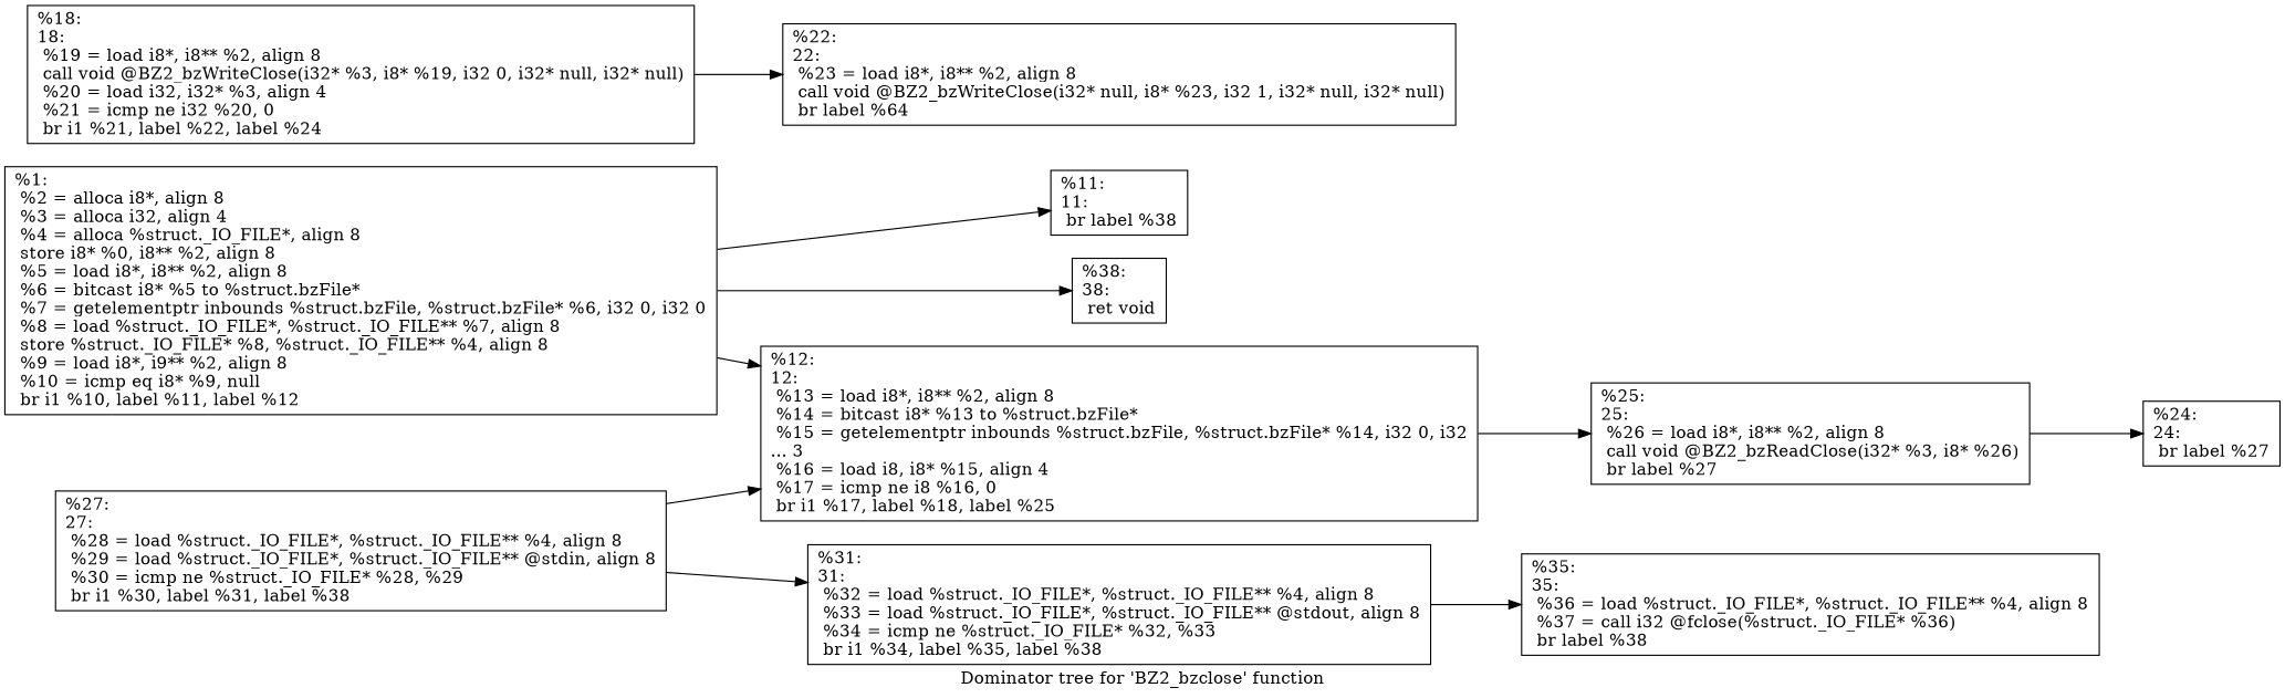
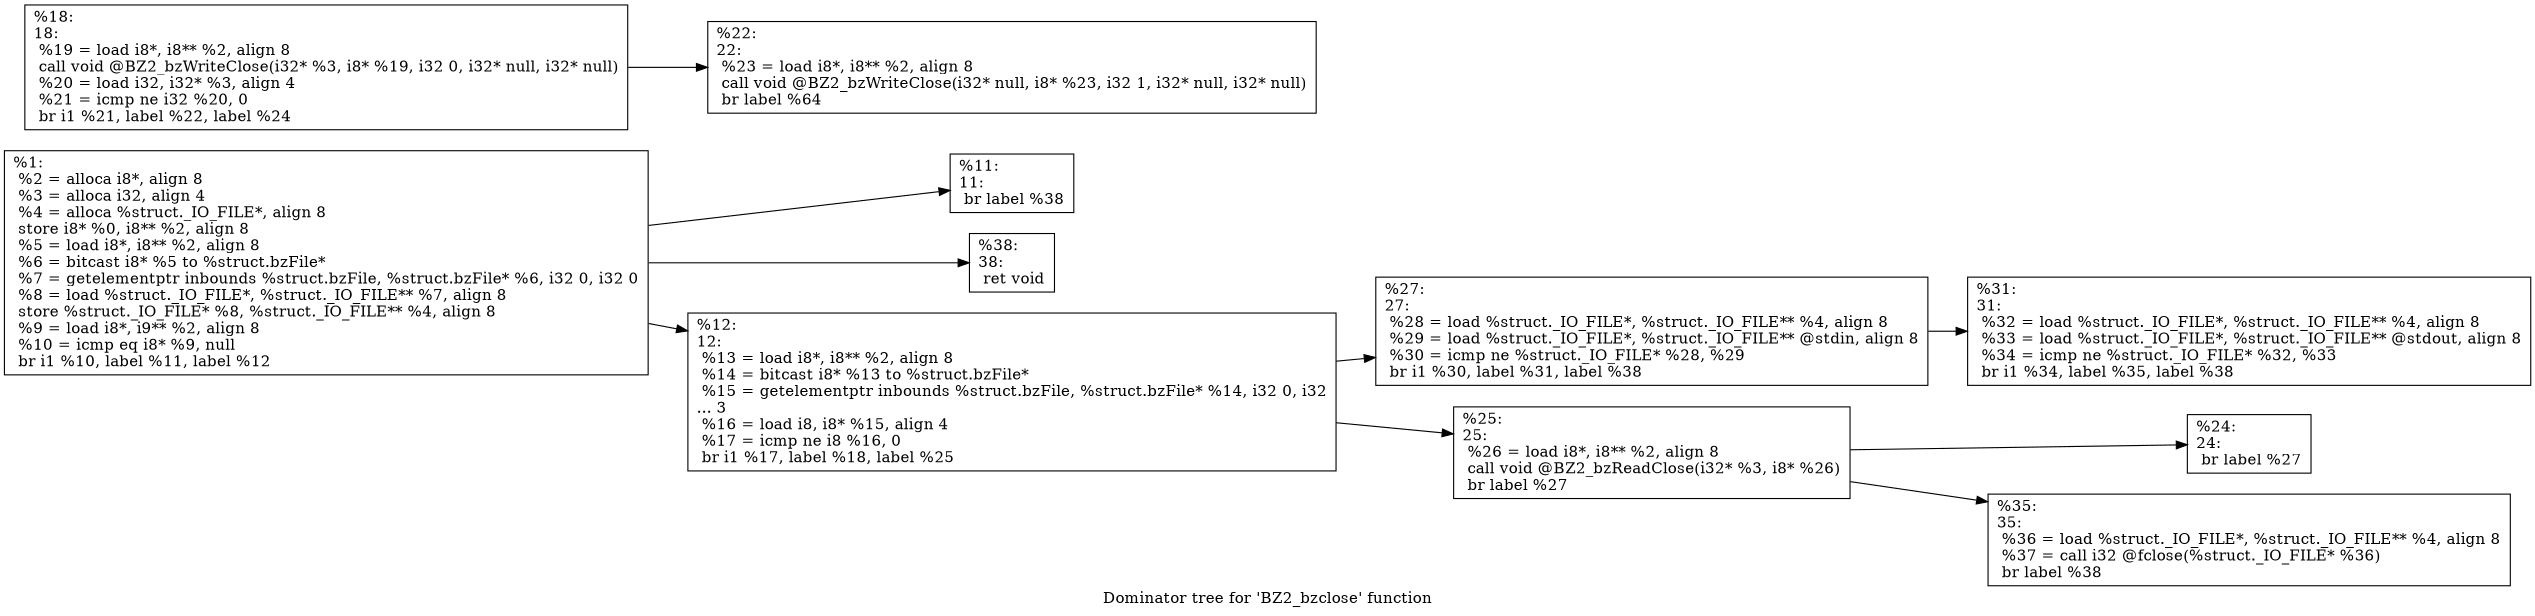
  digraph {
    label="Dominator tree for 'BZ2_bzclose' function"
    rankdir=LR
    node [shape=record]
    n1 [label="{%1:\l  %2 = alloca i8*, align 8\l  %3 = alloca i32, align 4\l  %4 = alloca %struct._IO_FILE*, align 8\l  store i8* %0, i8** %2, align 8\l  %5 = load i8*, i8** %2, align 8\l  %6 = bitcast i8* %5 to %struct.bzFile*\l  %7 = getelementptr inbounds %struct.bzFile, %struct.bzFile* %6, i32 0, i32 0\l  %8 = load %struct._IO_FILE*, %struct._IO_FILE** %7, align 8\l  store %struct._IO_FILE* %8, %struct._IO_FILE** %4, align 8\l  %9 = load i8*, i9** %2, align 8\l  %10 = icmp eq i8* %9, null\l  br i1 %10, label %11, label %12\l}"]
    n2 [label="{%11:\l11:                                               \l  br label %38\l}"]
    n3 [label="{%38:\l38:                                               \l  ret void\l}"]
    n4 [label="{%12:\l12:                                               \l  %13 = load i8*, i8** %2, align 8\l  %14 = bitcast i8* %13 to %struct.bzFile*\l  %15 = getelementptr inbounds %struct.bzFile, %struct.bzFile* %14, i32 0, i32\l... 3\l  %16 = load i8, i8* %15, align 4\l  %17 = icmp ne i8 %16, 0\l  br i1 %17, label %18, label %25\l}"]
    n5 [label="{%27:\l27:                                               \l  %28 = load %struct._IO_FILE*, %struct._IO_FILE** %4, align 8\l  %29 = load %struct._IO_FILE*, %struct._IO_FILE** @stdin, align 8\l  %30 = icmp ne %struct._IO_FILE* %28, %29\l  br i1 %30, label %31, label %38\l}"]
    n6 [label="{%25:\l25:                                               \l  %26 = load i8*, i8** %2, align 8\l  call void @BZ2_bzReadClose(i32* %3, i8* %26)\l  br label %27\l}"]
    n7 [label="{%18:\l18:                                               \l  %19 = load i8*, i8** %2, align 8\l  call void @BZ2_bzWriteClose(i32* %3, i8* %19, i32 0, i32* null, i32* null)\l  %20 = load i32, i32* %3, align 4\l  %21 = icmp ne i32 %20, 0\l  br i1 %21, label %22, label %24\l}"]
    n8 [label="{%22:\l22:                                               \l  %23 = load i8*, i8** %2, align 8\l  call void @BZ2_bzWriteClose(i32* null, i8* %23, i32 1, i32* null, i32* null)\l  br label %64\l}"]
    n9 [label="{%31:\l31:                                               \l  %32 = load %struct._IO_FILE*, %struct._IO_FILE** %4, align 8\l  %33 = load %struct._IO_FILE*, %struct._IO_FILE** @stdout, align 8\l  %34 = icmp ne %struct._IO_FILE* %32, %33\l  br i1 %34, label %35, label %38\l}"]
    n10 [label="{%24:\l24:                                               \l  br label %27\l}"]
    n11 [label="{%35:\l35:                                               \l  %36 = load %struct._IO_FILE*, %struct._IO_FILE** %4, align 8\l  %37 = call i32 @fclose(%struct._IO_FILE* %36)\l  br label %38\l}"]
    n1 -> n2
    n1 -> n3
    n1 -> n4
-   n5 -> n4
+   n4 -> n5
    n4 -> n6
    n5 -> n9
    n6 -> n10
    n7 -> n8
-   n9 -> n11
+   n6 -> n11
  }
